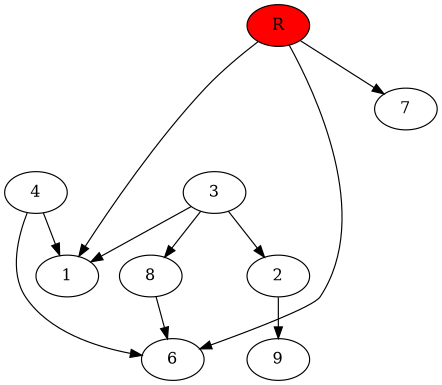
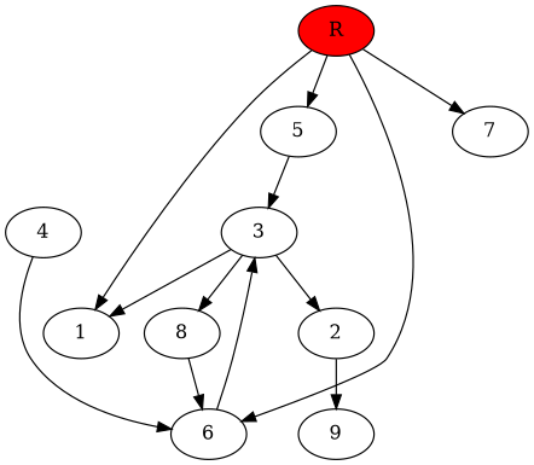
  digraph {
    3
    1
    2
    8
    9
    4
    6
+   5
    R [fillcolor="#ff0000" style=filled]
    7
    3 -> 1
    3 -> 2
    3 -> 8
    2 -> 9
    8 -> 6
-   4 -> 1
    4 -> 6
+   6 -> 3
+   5 -> 3
    R -> 1
    R -> 6
+   R -> 5
    R -> 7
  }
